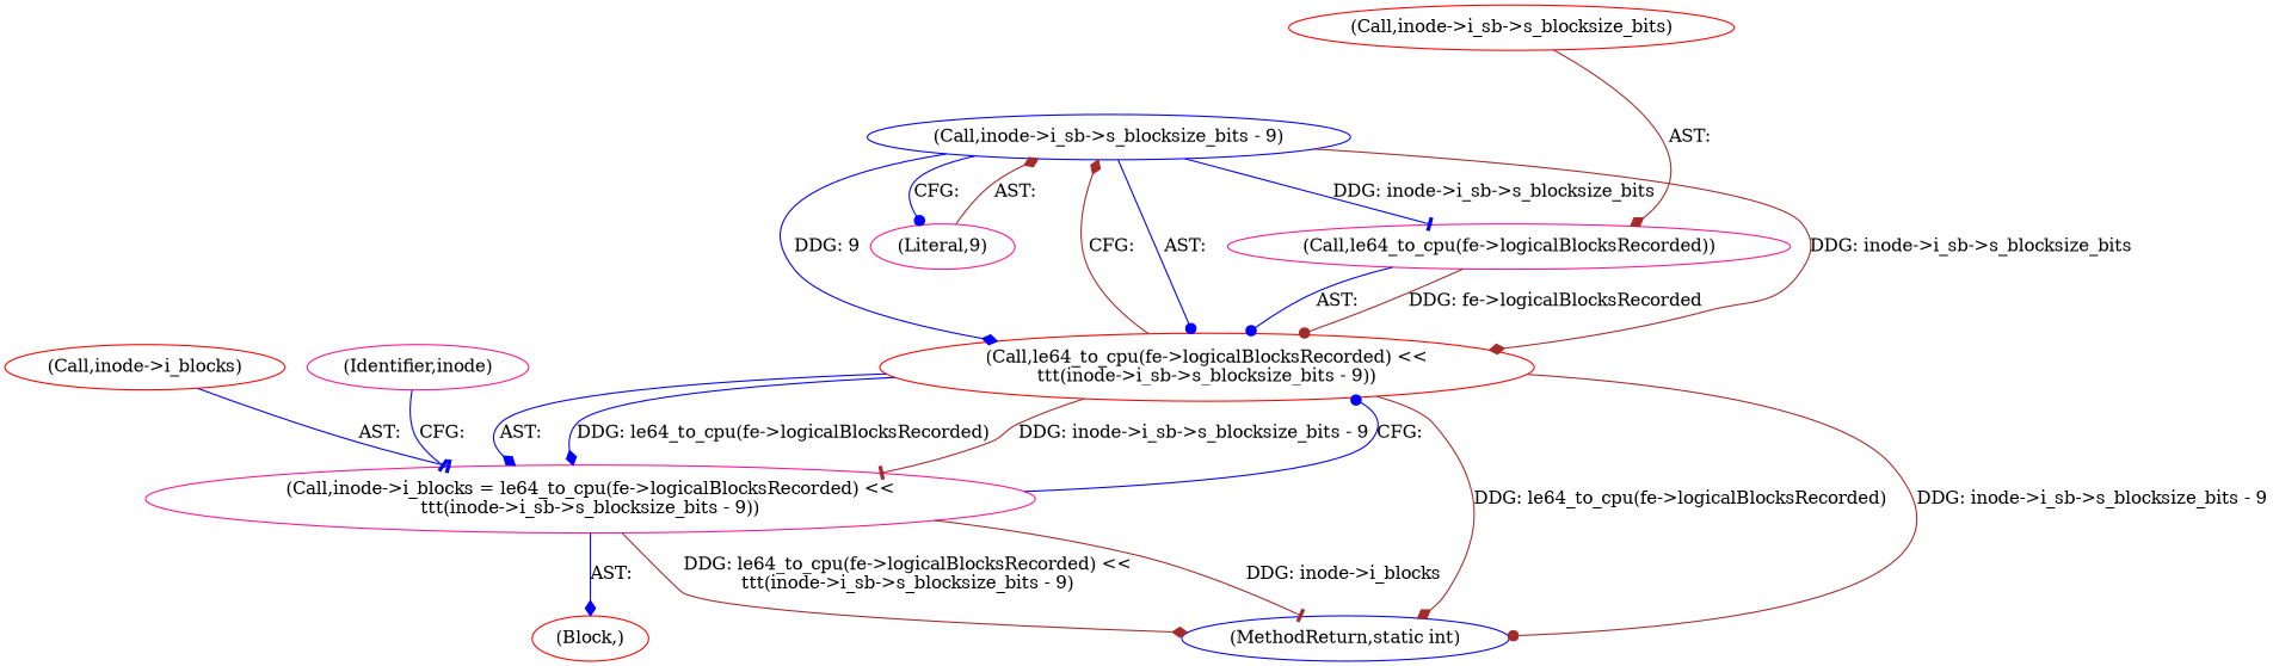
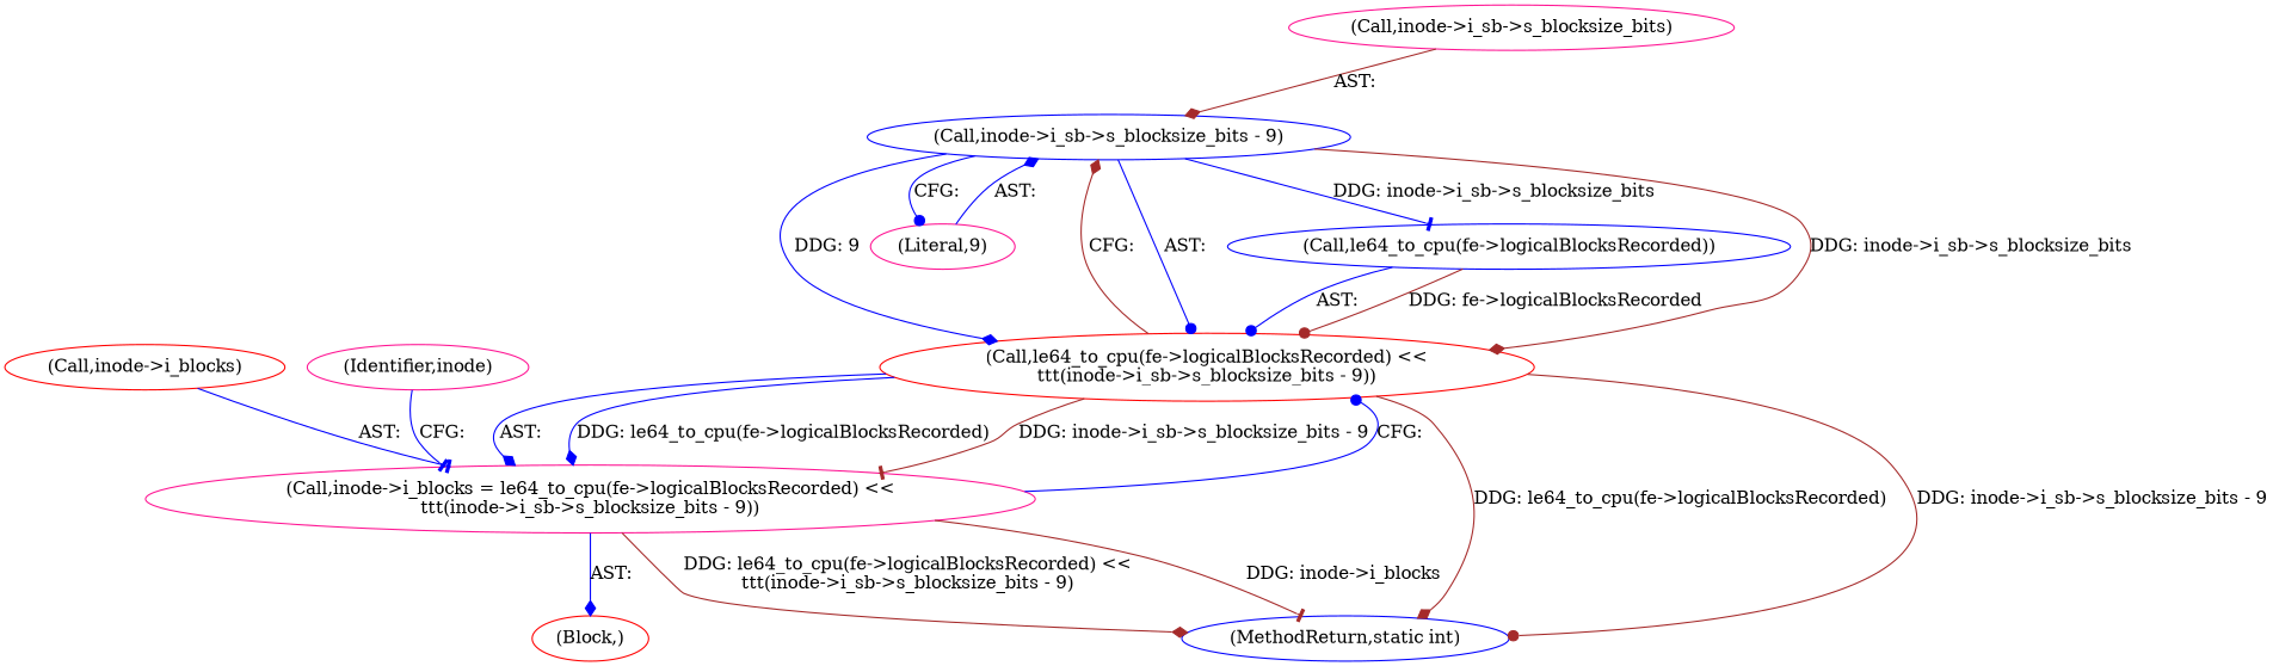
  digraph {
    node [color=red]
    edge [arrowhead=diamond color=blue]
    n1 [color=blue label="(Call,inode->i_sb->s_blocksize_bits - 9)"]
    n2 [label="(Call,le64_to_cpu(fe->logicalBlocksRecorded) <<\n\t\t\t(inode->i_sb->s_blocksize_bits - 9))"]
    n3 [color=deeppink label="(Literal,9)"]
-   n4 [color=deeppink label="(Call,le64_to_cpu(fe->logicalBlocksRecorded))"]
+   n4 [color=blue label="(Call,le64_to_cpu(fe->logicalBlocksRecorded))"]
    n5 [color=blue label="(MethodReturn,static int)"]
    n6 [color=deeppink label="(Call,inode->i_blocks = le64_to_cpu(fe->logicalBlocksRecorded) <<\n\t\t\t(inode->i_sb->s_blocksize_bits - 9))"]
    n7 [label="(Block,)"]
-   n8 [label="(Call,inode->i_sb->s_blocksize_bits)"]
+   n8 [color=deeppink label="(Call,inode->i_sb->s_blocksize_bits)"]
    n9 [label="(Call,inode->i_blocks)"]
    n10 [color=deeppink label="(Identifier,inode)"]
    n1 -> n2 [arrowhead=dot label="AST: "]
    n1 -> n2 [color=brown label="DDG: inode->i_sb->s_blocksize_bits"]
    n1 -> n2 [label="DDG: 9"]
    n1 -> n3 [arrowhead=dot label="CFG: "]
    n1 -> n4 [arrowhead=tee label="DDG: inode->i_sb->s_blocksize_bits"]
    n2 -> n1 [color=brown label="CFG: "]
    n2 -> n5 [color=brown label="DDG: le64_to_cpu(fe->logicalBlocksRecorded)"]
    n2 -> n5 [arrowhead=dot color=brown label="DDG: inode->i_sb->s_blocksize_bits - 9"]
    n2 -> n6 [label="AST: "]
    n2 -> n6 [label="DDG: le64_to_cpu(fe->logicalBlocksRecorded)"]
    n2 -> n6 [arrowhead=tee color=brown label="DDG: inode->i_sb->s_blocksize_bits - 9"]
-   n3 -> n1 [color=brown label="AST: "]
+   n3 -> n1 [label="AST: "]
    n4 -> n2 [arrowhead=dot label="AST: "]
    n4 -> n2 [arrowhead=dot color=brown label="DDG: fe->logicalBlocksRecorded"]
    n6 -> n2 [arrowhead=dot label="CFG: "]
    n6 -> n5 [arrowhead=tee color=brown label="DDG: inode->i_blocks"]
    n6 -> n5 [color=brown label="DDG: le64_to_cpu(fe->logicalBlocksRecorded) <<\n\t\t\t(inode->i_sb->s_blocksize_bits - 9)"]
    n6 -> n7 [label="AST: "]
-   n8 -> n4 [color=brown label="AST: "]
+   n8 -> n1 [color=brown label="AST: "]
    n9 -> n6 [arrowhead=tee label="AST: "]
    n10 -> n6 [arrowhead=tee label="CFG: "]
  }
